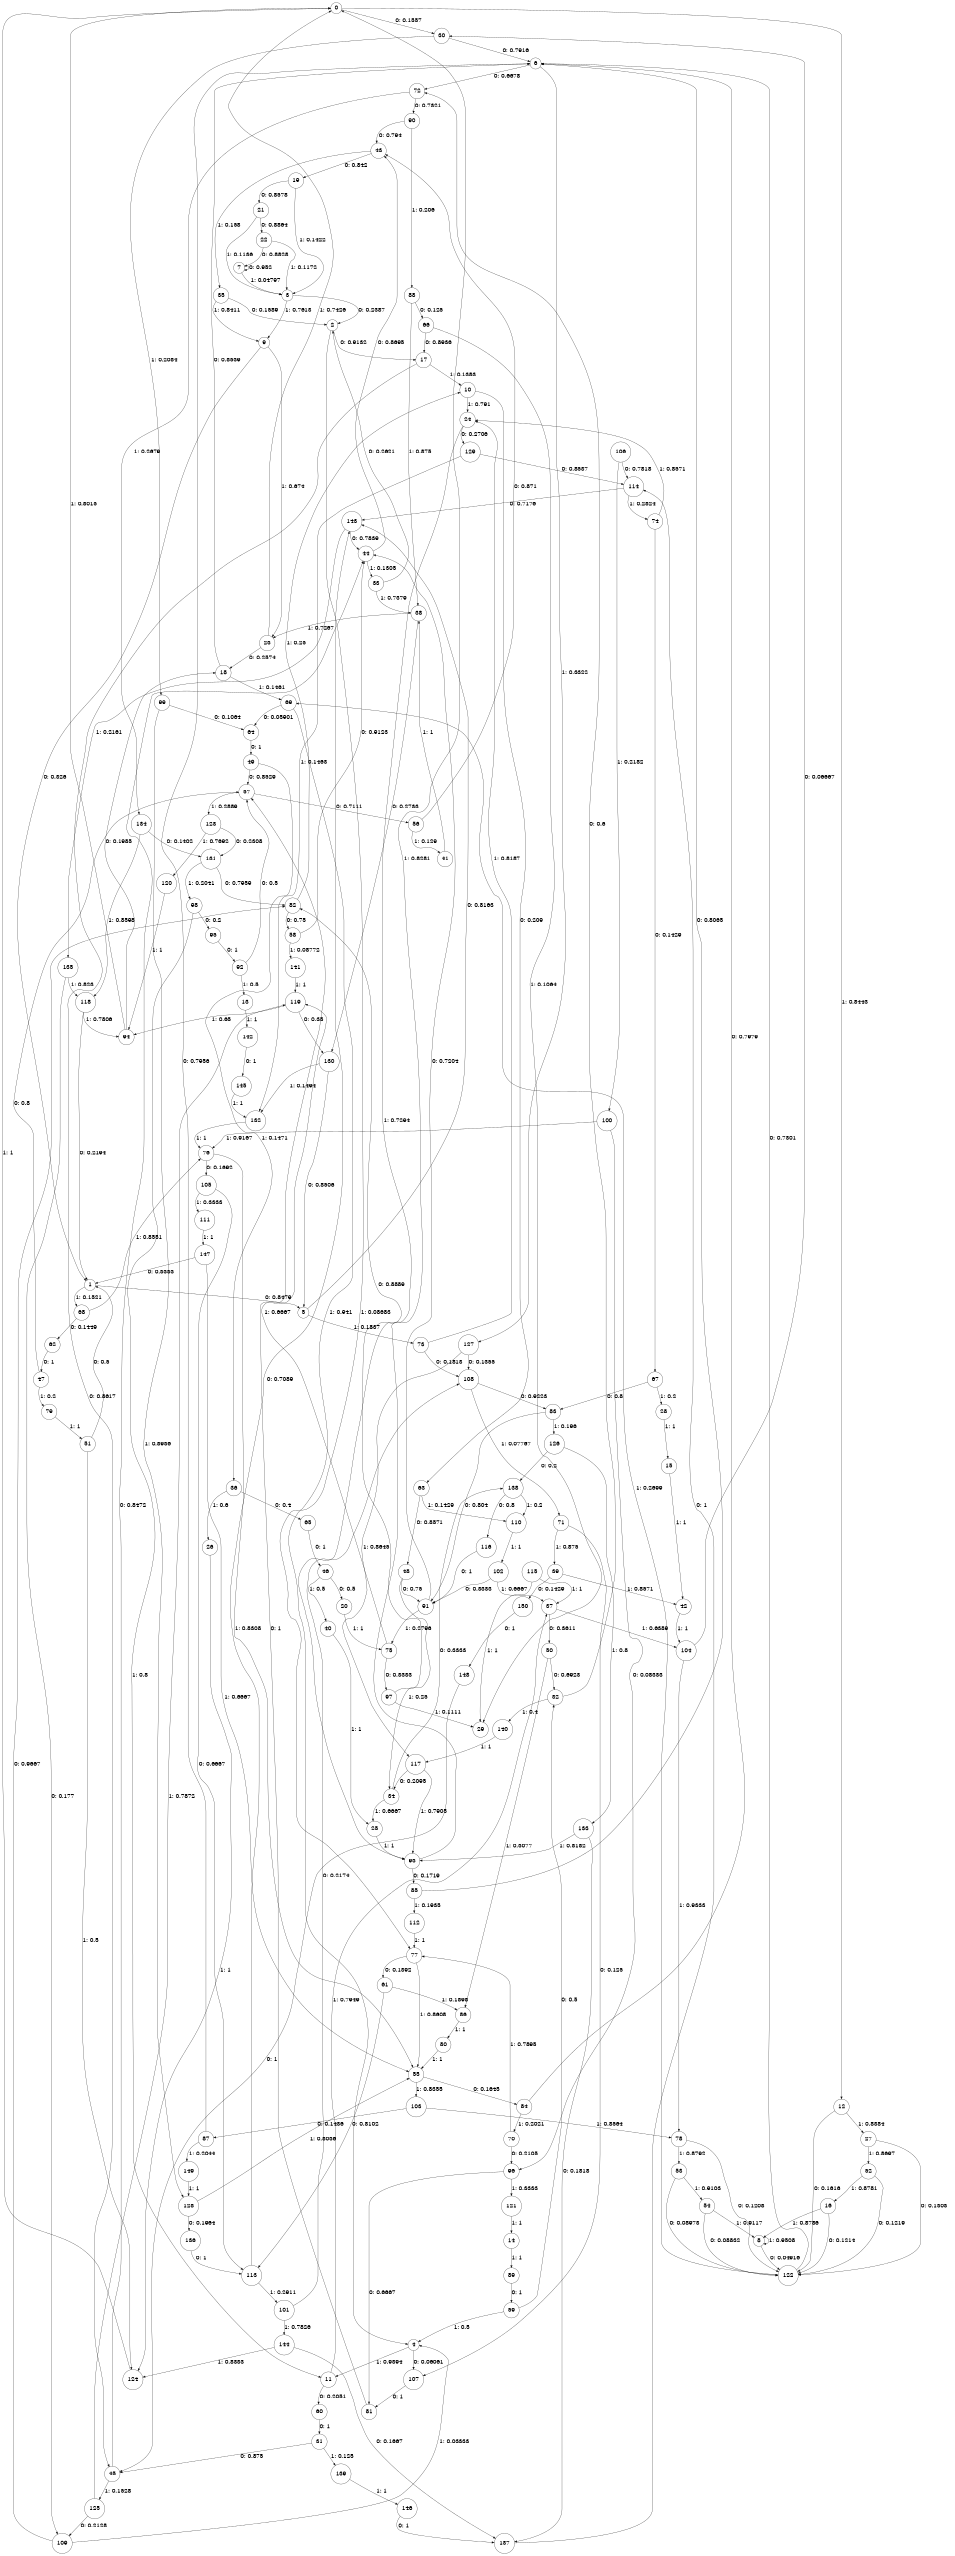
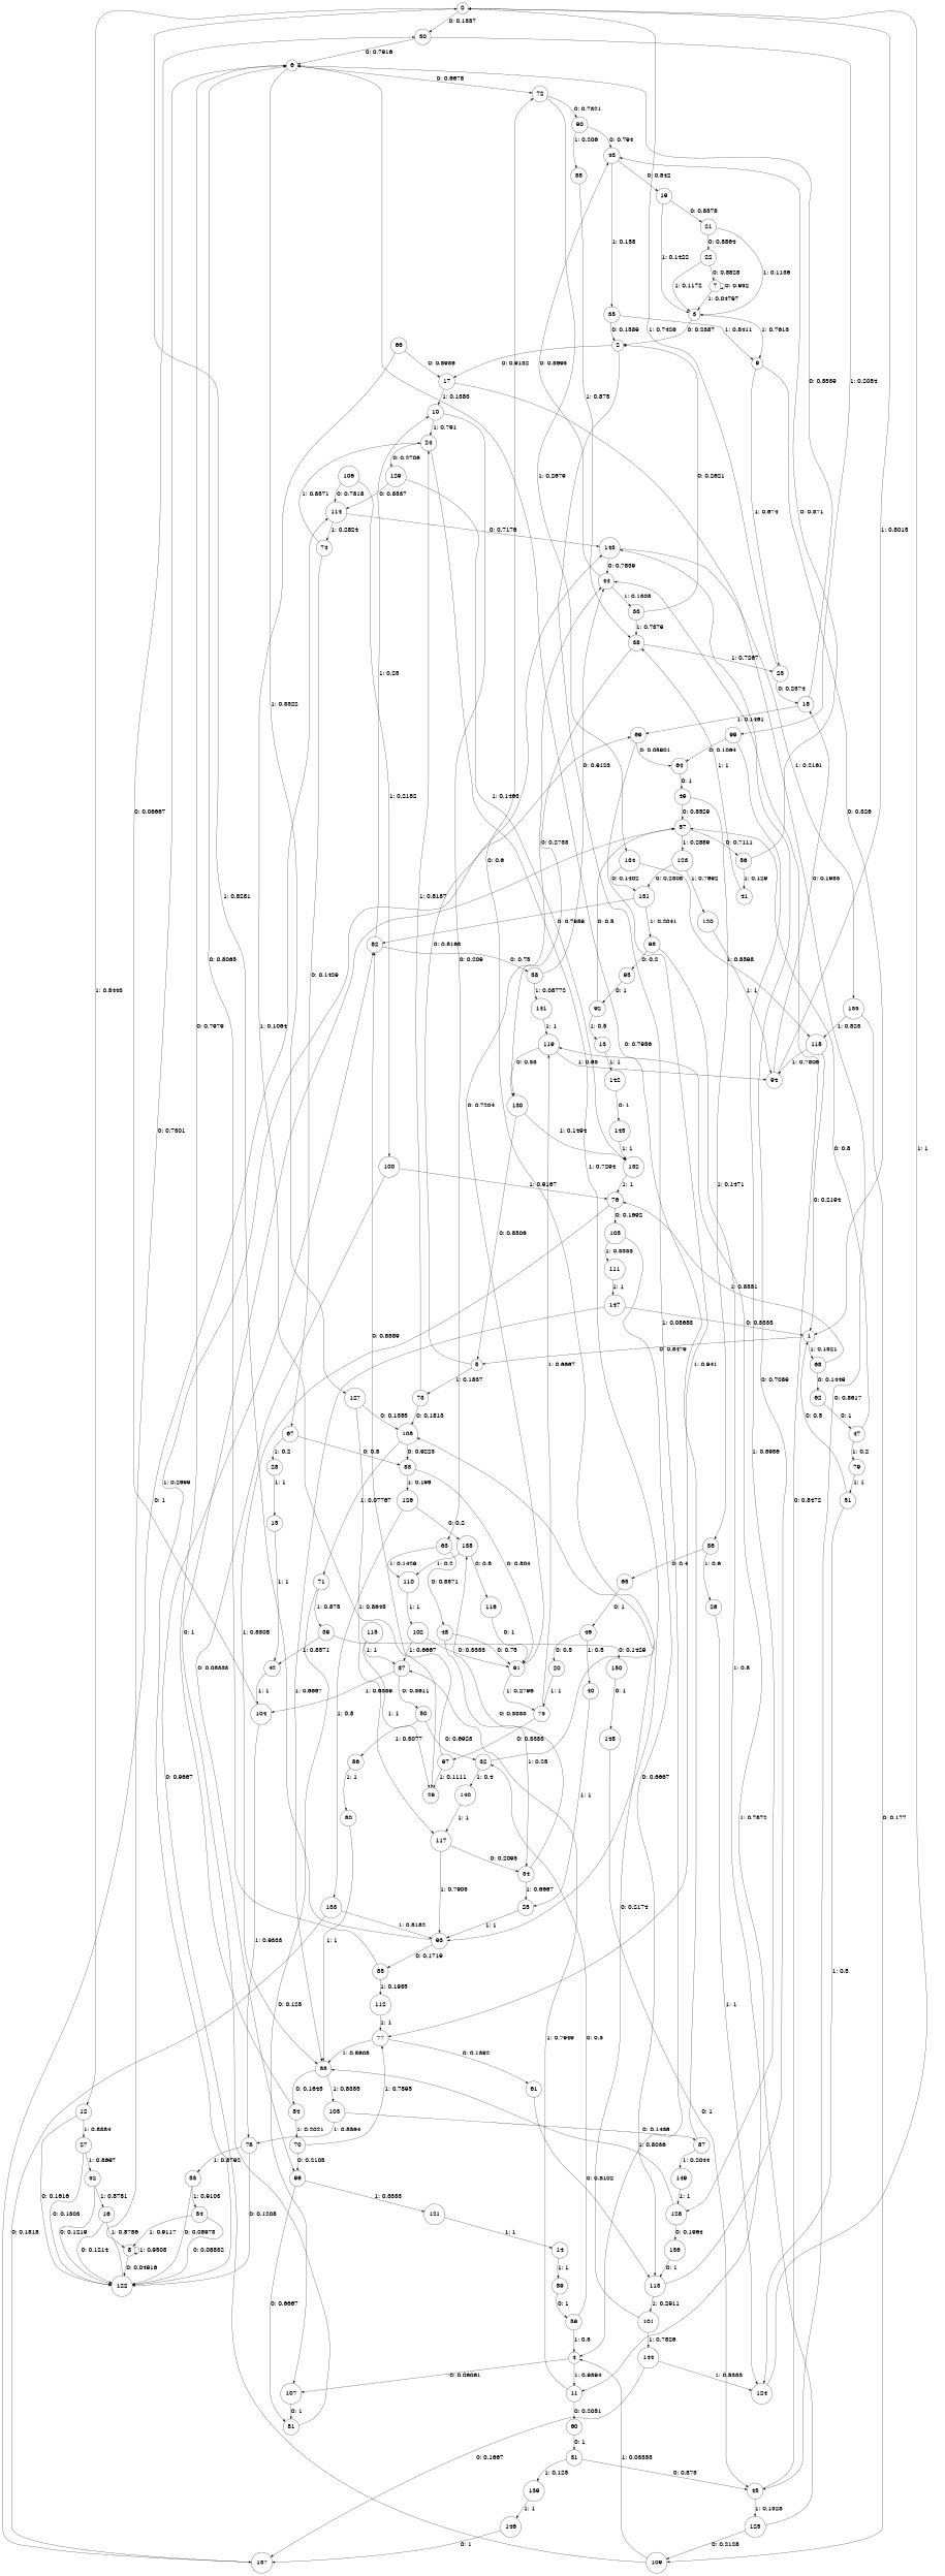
  digraph {
    node [fontsize=24 shape=circle]
    edge [fontsize=24]
    0
    30
    12
    6
    99
    122
    27
    72
    127
    64
    128
    69
    52
    1
    5
    68
    143
    73
    62
    76
    44
    135
    24
    108
    47
    55
    105
    2
    17
    4
    10
    45
    107
    11
    63
    125
    81
    60
    37
    3
    9
    23
    18
    57
    31
    50
    104
    33
    43
    109
    118
    129
    93
    83
    71
    90
    134
    117
    88
    131
    34
    7
    8
    77
    48
    110
    91
    102
    114
    132
    85
    139
    32
    86
    78
    16
    13
    142
    145
    14
    89
    59
    15
    42
    119
    49
    61
    19
    21
    22
    20
    75
    97
    29
    82
    130
    94
    74
    112
    25
    26
    124
    28
    115
    136
    146
    137
    140
    38
    138
    116
    35
    36
    65
    46
    40
    80
    53
    39
    150
    148
    41
    79
    56
    123
    51
    120
    54
    84
    103
    70
    87
    96
    149
    98
    58
    141
    113
    101
    144
    66
    67
    126
    133
    111
    121
    147
    92
    95
    100
    106
    0 -> 30 [label="0: 0.1557   "]
    0 -> 12 [label="1: 0.8443   "]
    30 -> 6 [label="0: 0.7916   "]
    30 -> 99 [label="1: 0.2084   "]
    12 -> 122 [label="0: 0.1616   "]
    12 -> 27 [label="1: 0.8384   "]
    6 -> 72 [label="0: 0.6678   "]
    6 -> 127 [label="1: 0.3322   "]
    99 -> 64 [label="0: 0.1064   "]
    99 -> 128 [label="1: 0.8936   "]
    122 -> 6 [label="0: 0.7301   "]
    122 -> 69 [label="1: 0.2699   "]
    27 -> 122 [label="0: 0.1303   "]
    27 -> 52 [label="1: 0.8697   "]
    72 -> 90 [label="0: 0.7321   "]
    72 -> 134 [label="1: 0.2679   "]
    127 -> 108 [label="0: 0.1355   "]
    127 -> 117 [label="1: 0.8645   "]
    64 -> 49 [label="0: 1        "]
    128 -> 55 [label="1: 0.8036   "]
    128 -> 136 [label="0: 0.1964   "]
    69 -> 64 [label="0: 0.05901  "]
    69 -> 77 [label="1: 0.941    "]
    52 -> 122 [label="0: 0.1219   "]
    52 -> 16 [label="1: 0.8781   "]
    1 -> 5 [label="0: 0.8479   "]
    1 -> 68 [label="1: 0.1521   "]
    5 -> 143 [label="0: 0.8163   "]
    5 -> 73 [label="1: 0.1837   "]
    68 -> 62 [label="0: 0.1449   "]
    68 -> 76 [label="1: 0.8551   "]
    143 -> 44 [label="0: 0.7839   "]
    143 -> 135 [label="1: 0.2161   "]
    73 -> 24 [label="1: 0.8187   "]
    73 -> 108 [label="0: 0.1813   "]
    62 -> 47 [label="0: 1        "]
    76 -> 55 [label="1: 0.8308   "]
    76 -> 105 [label="0: 0.1692   "]
    44 -> 33 [label="1: 0.1305   "]
    44 -> 43 [label="0: 0.8695   "]
    135 -> 109 [label="0: 0.177    "]
    135 -> 118 [label="1: 0.823    "]
    24 -> 129 [label="0: 0.2706   "]
    24 -> 93 [label="1: 0.7294   "]
    108 -> 83 [label="0: 0.9223   "]
    108 -> 71 [label="1: 0.07767  "]
    47 -> 57 [label="0: 0.8      "]
    47 -> 79 [label="1: 0.2      "]
    55 -> 84 [label="0: 0.1645   "]
    55 -> 103 [label="1: 0.8355   "]
    105 -> 113 [label="0: 0.6667   "]
    105 -> 111 [label="1: 0.3333   "]
    2 -> 17 [label="0: 0.9132   "]
    2 -> 4 [label="1: 0.08683  "]
    17 -> 10 [label="1: 0.1383   "]
    17 -> 45 [label="0: 0.8617   "]
    4 -> 107 [label="0: 0.06061  "]
    4 -> 11 [label="1: 0.9394   "]
    10 -> 24 [label="1: 0.791    "]
    10 -> 63 [label="0: 0.209    "]
    45 -> 44 [label="0: 0.8472   "]
    45 -> 125 [label="1: 0.1528   "]
    107 -> 81 [label="0: 1        "]
    11 -> 60 [label="0: 0.2051   "]
    11 -> 37 [label="1: 0.7949   "]
    63 -> 48 [label="0: 0.8571   "]
    63 -> 110 [label="1: 0.1429   "]
    125 -> 109 [label="0: 0.2128   "]
    125 -> 119 [label="1: 0.7872   "]
    81 -> 57 [label="0: 1        "]
    60 -> 31 [label="0: 1        "]
    37 -> 50 [label="0: 0.3611   "]
    37 -> 104 [label="1: 0.6389   "]
    3 -> 2 [label="0: 0.2387   "]
    3 -> 9 [label="1: 0.7613   "]
    9 -> 1 [label="0: 0.326    "]
    9 -> 23 [label="1: 0.674    "]
    23 -> 0 [label="1: 0.7426   "]
    23 -> 18 [label="0: 0.2574   "]
    18 -> 6 [label="0: 0.8539   "]
    18 -> 69 [label="1: 0.1461   "]
    57 -> 56 [label="0: 0.7111   "]
    57 -> 123 [label="1: 0.2889   "]
    31 -> 45 [label="0: 0.875    "]
    31 -> 139 [label="1: 0.125    "]
    50 -> 32 [label="0: 0.6923   "]
    50 -> 86 [label="1: 0.3077   "]
    104 -> 30 [label="0: 0.06667  "]
    104 -> 78 [label="1: 0.9333   "]
    33 -> 2 [label="0: 0.2621   "]
    33 -> 38 [label="1: 0.7379   "]
    43 -> 19 [label="0: 0.842    "]
    43 -> 35 [label="1: 0.158    "]
    109 -> 4 [label="1: 0.03333  "]
    109 -> 82 [label="0: 0.9667   "]
    118 -> 1 [label="0: 0.2194   "]
    118 -> 94 [label="1: 0.7806   "]
    129 -> 114 [label="0: 0.8537   "]
    129 -> 132 [label="1: 0.1463   "]
    93 -> 0 [label="1: 0.8281   "]
    93 -> 85 [label="0: 0.1719   "]
    83 -> 91 [label="0: 0.804    "]
    83 -> 126 [label="1: 0.196    "]
    71 -> 107 [label="0: 0.125    "]
    71 -> 39 [label="1: 0.875    "]
    90 -> 43 [label="0: 0.794    "]
    90 -> 88 [label="1: 0.206    "]
    134 -> 118 [label="1: 0.8598   "]
    134 -> 131 [label="0: 0.1402   "]
    117 -> 93 [label="1: 0.7905   "]
    117 -> 34 [label="0: 0.2095   "]
    88 -> 38 [label="1: 0.875    "]
-   88 -> 66 [label="0: 0.125    "]
    131 -> 82 [label="0: 0.7959   "]
    131 -> 98 [label="1: 0.2041   "]
    34 -> 25 [label="1: 0.6667   "]
    34 -> 138 [label="0: 0.3333   "]
    7 -> 3 [label="1: 0.04797  "]
    7 -> 7 [label="0: 0.952    "]
    8 -> 122 [label="0: 0.04916  "]
    8 -> 8 [label="1: 0.9508   "]
    77 -> 55 [label="1: 0.8608   "]
    77 -> 61 [label="0: 0.1392   "]
    48 -> 34 [label="1: 0.25     "]
    48 -> 91 [label="0: 0.75     "]
    110 -> 102 [label="1: 1        "]
    91 -> 44 [label="0: 0.7204   "]
    91 -> 75 [label="1: 0.2796   "]
    102 -> 37 [label="1: 0.6667   "]
    102 -> 91 [label="0: 0.3333   "]
    114 -> 143 [label="0: 0.7176   "]
    114 -> 74 [label="1: 0.2824   "]
    132 -> 76 [label="1: 1        "]
    85 -> 6 [label="0: 0.8065   "]
    85 -> 112 [label="1: 0.1935   "]
    139 -> 146 [label="1: 1        "]
    32 -> 72 [label="0: 0.6      "]
    32 -> 140 [label="1: 0.4      "]
    86 -> 80 [label="1: 1        "]
    78 -> 122 [label="0: 0.1208   "]
    78 -> 53 [label="1: 0.8792   "]
    16 -> 122 [label="0: 0.1214   "]
    16 -> 8 [label="1: 0.8786   "]
    13 -> 142 [label="1: 1        "]
    142 -> 145 [label="0: 1        "]
    145 -> 132 [label="1: 1        "]
    14 -> 89 [label="1: 1        "]
    89 -> 59 [label="0: 1        "]
    59 -> 4 [label="1: 0.5      "]
    59 -> 32 [label="0: 0.5      "]
    15 -> 42 [label="1: 1        "]
    42 -> 104 [label="1: 1        "]
    119 -> 130 [label="0: 0.35     "]
    119 -> 94 [label="1: 0.65     "]
    49 -> 57 [label="0: 0.8529   "]
    49 -> 36 [label="1: 0.1471   "]
-   61 -> 86 [label="1: 0.1898   "]
    61 -> 113 [label="0: 0.8102   "]
    19 -> 3 [label="1: 0.1422   "]
    19 -> 21 [label="0: 0.8578   "]
    21 -> 3 [label="1: 0.1136   "]
    21 -> 22 [label="0: 0.8864   "]
    22 -> 3 [label="1: 0.1172   "]
    22 -> 7 [label="0: 0.8828   "]
    20 -> 75 [label="1: 1        "]
    75 -> 119 [label="1: 0.6667   "]
    75 -> 97 [label="0: 0.3333   "]
    97 -> 29 [label="1: 0.1111   "]
    97 -> 82 [label="0: 0.8889   "]
    82 -> 10 [label="1: 0.25     "]
    82 -> 58 [label="0: 0.75     "]
    130 -> 5 [label="0: 0.8506   "]
    130 -> 132 [label="1: 0.1494   "]
    94 -> 0 [label="1: 0.8015   "]
    94 -> 18 [label="0: 0.1985   "]
    74 -> 24 [label="1: 0.8571   "]
    74 -> 67 [label="0: 0.1429   "]
    112 -> 77 [label="1: 1        "]
    25 -> 93 [label="1: 1        "]
    26 -> 124 [label="1: 1        "]
    124 -> 0 [label="1: 1        "]
    28 -> 15 [label="1: 1        "]
    115 -> 37 [label="1: 1        "]
    115 -> 29 [label="1: 1        "]
    136 -> 113 [label="0: 1        "]
    146 -> 137 [label="0: 1        "]
    137 -> 114 [label="0: 1        "]
    140 -> 117 [label="1: 1        "]
    38 -> 23 [label="1: 0.7267   "]
    38 -> 130 [label="0: 0.2733   "]
    138 -> 110 [label="1: 0.2      "]
    138 -> 116 [label="0: 0.8      "]
    116 -> 91 [label="0: 1        "]
    35 -> 2 [label="0: 0.1589   "]
    35 -> 9 [label="1: 0.8411   "]
    36 -> 26 [label="1: 0.6      "]
    36 -> 65 [label="0: 0.4      "]
    65 -> 46 [label="0: 1        "]
    46 -> 20 [label="0: 0.5      "]
    46 -> 40 [label="1: 0.5      "]
    40 -> 25 [label="1: 1        "]
    80 -> 55 [label="1: 1        "]
    53 -> 122 [label="0: 0.08973  "]
    53 -> 54 [label="1: 0.9103   "]
    39 -> 42 [label="1: 0.8571   "]
    39 -> 150 [label="0: 0.1429   "]
    150 -> 148 [label="0: 1        "]
    148 -> 45 [label="0: 1        "]
    41 -> 38 [label="1: 1        "]
    79 -> 51 [label="1: 1        "]
    56 -> 43 [label="0: 0.871    "]
    56 -> 41 [label="1: 0.129    "]
    123 -> 131 [label="0: 0.2308   "]
    123 -> 120 [label="1: 0.7692   "]
    51 -> 1 [label="0: 0.5      "]
    51 -> 124 [label="1: 0.5      "]
    120 -> 94 [label="1: 1        "]
    54 -> 122 [label="0: 0.08832  "]
    54 -> 8 [label="1: 0.9117   "]
    84 -> 6 [label="0: 0.7979   "]
    84 -> 70 [label="1: 0.2021   "]
    103 -> 78 [label="1: 0.8564   "]
    103 -> 87 [label="0: 0.1436   "]
    70 -> 77 [label="1: 0.7895   "]
    70 -> 96 [label="0: 0.2105   "]
    87 -> 6 [label="0: 0.7956   "]
    87 -> 149 [label="1: 0.2044   "]
    96 -> 81 [label="0: 0.6667   "]
    96 -> 121 [label="1: 0.3333   "]
    149 -> 128 [label="1: 1        "]
    98 -> 11 [label="1: 0.8      "]
    98 -> 95 [label="0: 0.2      "]
    58 -> 44 [label="0: 0.9123   "]
    58 -> 141 [label="1: 0.08772  "]
    141 -> 119 [label="1: 1        "]
    113 -> 143 [label="0: 0.7089   "]
    113 -> 101 [label="1: 0.2911   "]
    101 -> 108 [label="0: 0.2174   "]
    101 -> 144 [label="1: 0.7826   "]
    144 -> 124 [label="1: 0.8333   "]
    144 -> 137 [label="0: 0.1667   "]
    66 -> 17 [label="0: 0.8936   "]
    66 -> 29 [label="1: 0.1064   "]
    67 -> 83 [label="0: 0.8      "]
    67 -> 28 [label="1: 0.2      "]
    126 -> 138 [label="0: 0.2      "]
    126 -> 133 [label="1: 0.8      "]
    133 -> 93 [label="1: 0.8182   "]
    133 -> 137 [label="0: 0.1818   "]
    111 -> 147 [label="1: 1        "]
    121 -> 14 [label="1: 1        "]
    147 -> 1 [label="0: 0.3333   "]
    147 -> 55 [label="1: 0.6667   "]
    92 -> 57 [label="0: 0.5      "]
    92 -> 13 [label="1: 0.5      "]
    95 -> 92 [label="0: 1        "]
    100 -> 76 [label="1: 0.9167   "]
    100 -> 96 [label="0: 0.08333  "]
    106 -> 114 [label="0: 0.7818   "]
    106 -> 100 [label="1: 0.2182   "]
  }
